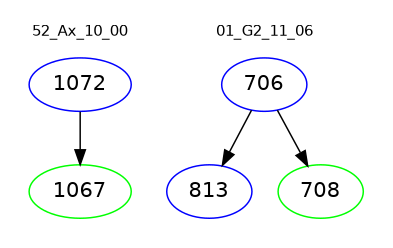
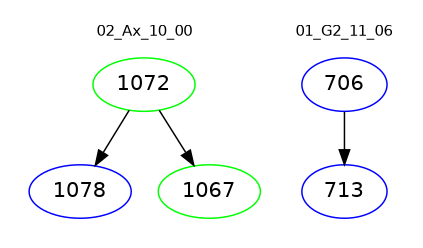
  digraph {
    fontname="DejaVu Sans"
    node [color=blue fontname="DejaVu Sans"]
    edge [color=black fontname="DejaVu Sans"]
-   n1 [label=1072]
+   n1 [color=green label=1072]
+   n2 [label=1078]
    n3 [color=green label=1067]
    n4 [label=706]
-   n5 [label=813]
-   n6 [color=green label=708]
+   n5 [label=713]
    subgraph cluster_1 {
      color=white
      fontsize=10
-     label="52_Ax_10_00"
+     label="02_Ax_10_00"
      n1
+     n2
      n3
    }
    subgraph cluster_2 {
      color=white
      fontsize=10
      label="01_G2_11_06"
      n4
      n5
-     n6
    }
+   n1 -> n2
    n1 -> n3
    n4 -> n5
-   n4 -> n6
  }
